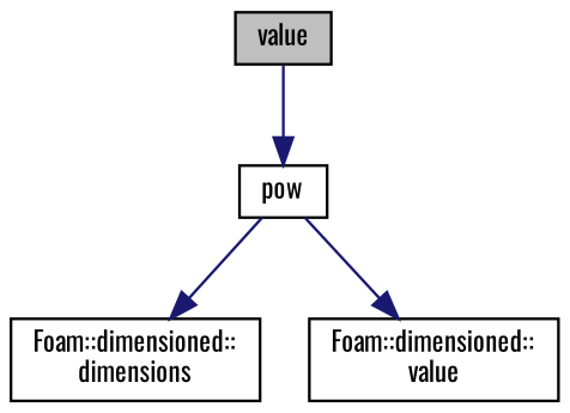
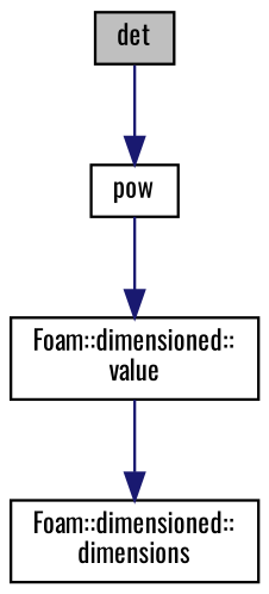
  digraph {
    fontname=Oswald
    rankdir=TB
    node [color=black fontname=Oswald fontsize=10 shape=record]
    edge [color=midnightblue fontname=Oswald fontsize=10 labelfontname=FreeSans labelfontsize=10 style=solid]
-   n1 [fillcolor=grey75 fontcolor=black height=0.2 label=value style=filled width=0.4]
+   n1 [fillcolor=grey75 fontcolor=black height=0.2 label=det style=filled width=0.4]
    n2 [height=0.2 label=pow width=0.4]
    n3 [height=0.2 label="Foam::dimensioned::\ldimensions" width=0.4]
    n4 [height=0.2 label="Foam::dimensioned::\lvalue" width=0.4]
    n1 -> n2
-   n2 -> n3
+   n4 -> n3
    n2 -> n4
  }
